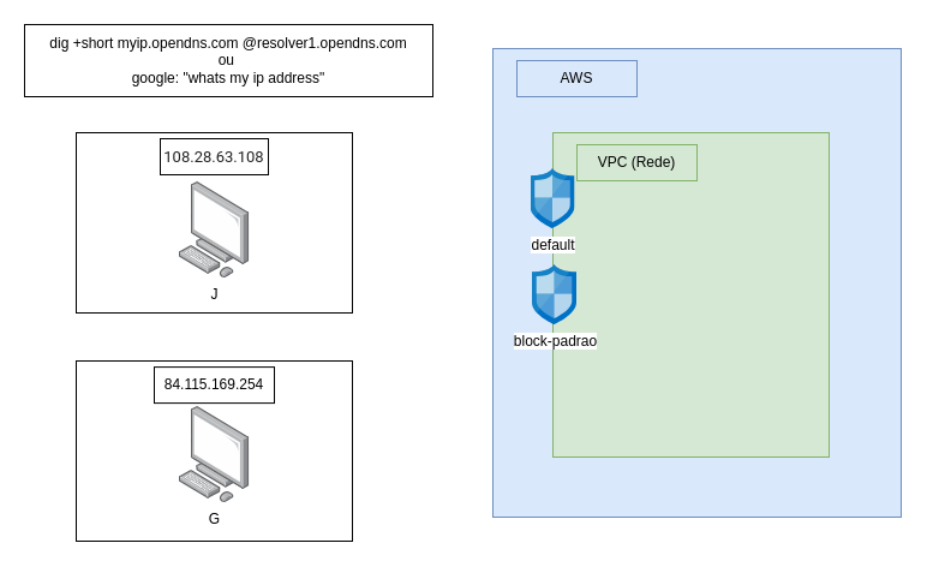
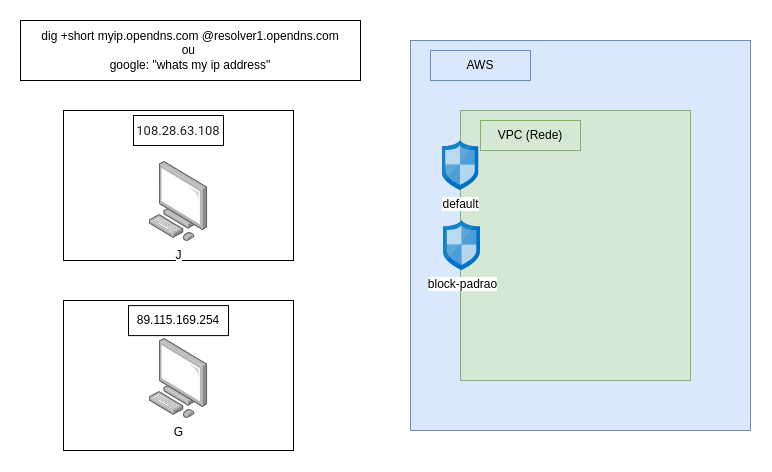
  <mxCell id="0" />
  <mxCell id="1" parent="0" />
  <mxCell id="2" value="" style="rounded=0;whiteSpace=wrap;html=1;fillColor=#dae8fc;strokeColor=#6c8ebf;" parent="1" vertex="1"><mxGeometry x="410" y="40" width="340" height="390" as="geometry" /></mxCell>
  <mxCell id="3" value="AWS" style="text;html=1;strokeColor=#6c8ebf;fillColor=#dae8fc;align=center;verticalAlign=middle;whiteSpace=wrap;rounded=0;" parent="1" vertex="1"><mxGeometry x="430" y="50" width="100" height="30" as="geometry" /></mxCell>
  <mxCell id="4" value="" style="rounded=0;whiteSpace=wrap;html=1;fillColor=#d5e8d4;strokeColor=#82b366;" parent="1" vertex="1"><mxGeometry x="460" y="110" width="230" height="270" as="geometry" /></mxCell>
  <mxCell id="5" value="VPC (Rede)" style="text;html=1;strokeColor=#82b366;fillColor=#d5e8d4;align=center;verticalAlign=middle;whiteSpace=wrap;rounded=0;" parent="1" vertex="1"><mxGeometry x="480" y="120" width="100" height="30" as="geometry" /></mxCell>
  <mxCell id="6" value="" style="rounded=0;whiteSpace=wrap;html=1;strokeColor=default;" parent="1" vertex="1"><mxGeometry x="63" y="300" width="230" height="150" as="geometry" /></mxCell>
  <mxCell id="7" value="" style="rounded=0;whiteSpace=wrap;html=1;strokeColor=default;" parent="1" vertex="1"><mxGeometry x="63" y="110" width="230" height="150" as="geometry" /></mxCell>
- <mxCell id="8" value="J" style="points=[];aspect=fixed;html=1;align=center;shadow=0;dashed=0;image;image=img/lib/allied_telesis/computer_and_terminals/Personal_Computer.svg;strokeColor=default;" parent="1" vertex="1"><mxGeometry x="148.56" y="151.1" width="58.88" height="79.8" as="geometry" /></mxCell>
+ <mxCell id="8" value="J" style="points=[];aspect=fixed;html=1;align=center;shadow=0;dashed=0;image;image=img/lib/allied_telesis/computer_and_terminals/Personal_Computer.svg;strokeColor=default;" parent="1" vertex="1"><mxGeometry x="148.56" y="161.1" width="58.88" height="79.8" as="geometry" /></mxCell>
  <mxCell id="9" value="G" style="points=[];aspect=fixed;html=1;align=center;shadow=0;dashed=0;image;image=img/lib/allied_telesis/computer_and_terminals/Personal_Computer.svg;strokeColor=default;" parent="1" vertex="1"><mxGeometry x="148.56" y="338.1" width="58.88" height="79.8" as="geometry" /></mxCell>
  <mxCell id="10" value="&lt;span style=&quot;font-size: 12px&quot;&gt;dig +short myip.opendns.com @resolver1.opendns.com&lt;br&gt;ou&amp;nbsp;&lt;br&gt;google: &quot;whats my ip address&quot;&lt;br&gt;&lt;/span&gt;" style="rounded=0;whiteSpace=wrap;html=1;strokeColor=default;" parent="1" vertex="1"><mxGeometry x="20" y="20" width="340" height="60" as="geometry" /></mxCell>
- <mxCell id="11" value="84.115.169.254" style="text;html=1;align=center;verticalAlign=middle;whiteSpace=wrap;rounded=0;strokeColor=default;" parent="1" vertex="1"><mxGeometry x="128" y="305.1" width="100" height="30" as="geometry" /></mxCell>
+ <mxCell id="11" value="89.115.169.254" style="text;html=1;align=center;verticalAlign=middle;whiteSpace=wrap;rounded=0;strokeColor=default;" parent="1" vertex="1"><mxGeometry x="128" y="305.1" width="100" height="30" as="geometry" /></mxCell>
  <mxCell id="12" value="&lt;span style=&quot;color: rgb(32 , 33 , 36) ; font-family: &amp;#34;roboto&amp;#34; , &amp;#34;arial&amp;#34; , sans-serif ; font-size: 13px ; text-align: left ; background-color: rgb(255 , 255 , 255)&quot;&gt;108.28.63.108&lt;/span&gt;" style="text;html=1;strokeColor=default;fillColor=none;align=center;verticalAlign=middle;whiteSpace=wrap;rounded=0;" parent="1" vertex="1"><mxGeometry x="133" y="115" width="90" height="30" as="geometry" /></mxCell>
  <mxCell id="13" value="&lt;span style=&quot;font-size: 12px&quot;&gt;block-padrao&lt;/span&gt;" style="sketch=0;aspect=fixed;html=1;points=[];align=center;image;fontSize=12;image=img/lib/mscae/Network_Security_Groups_Classic.svg;strokeColor=default;" parent="1" vertex="1"><mxGeometry x="443" y="220" width="37" height="50" as="geometry" /></mxCell>
  <mxCell id="14" value="&lt;span style=&quot;font-size: 12px&quot;&gt;default&lt;/span&gt;" style="sketch=0;aspect=fixed;html=1;points=[];align=center;image;fontSize=12;image=img/lib/mscae/Network_Security_Groups_Classic.svg;strokeColor=default;" parent="1" vertex="1"><mxGeometry x="441.5" y="140" width="37" height="50" as="geometry" /></mxCell>
